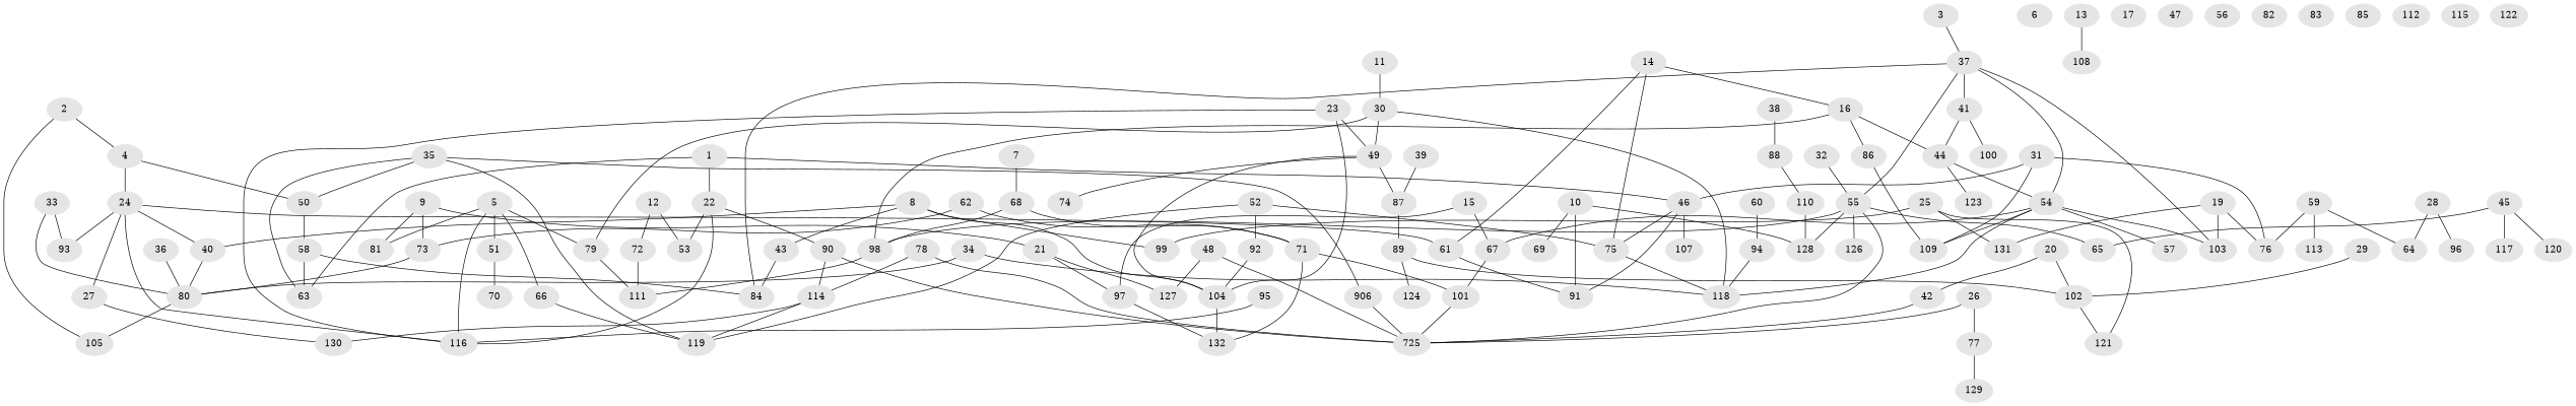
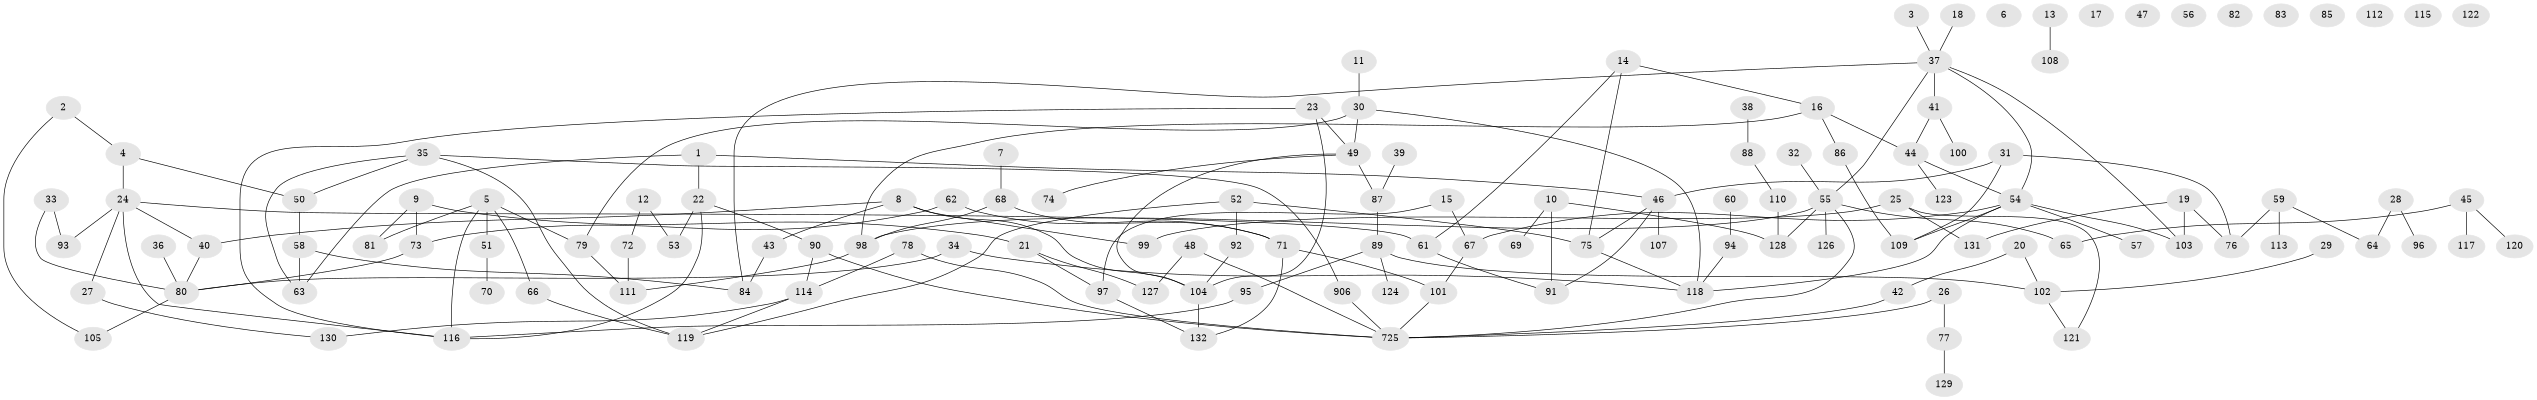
  graph {
    node [color=gray90 style=filled]
    1
    22
    46
    63
    116
    53
    90
    91
    75
    107
    2
    4
    105
    24
    50
    3
    37
    103
    55
    41
    54
    84
    40
    61
    27
    93
    58
    5
    51
    66
    79
    81
    70
    119
    111
    6
    7
    68
    98
    71
    8
    43
    99
    104
    80
    132
    9
    21
    73
    97
    127
    10
    69
    128
    11
    30
    49
    118
    12
    72
    13
    108
    14
    16
    44
    86
    15
    67
    101
    123
    109
    17
+   18
    19
    76
    131
    20
    42
    102
    n80 [label=725]
    121
    114
    23
    87
    74
    130
    25
    26
    77
    129
    28
    64
    96
    29
    31
    32
    65
    126
    33
    34
    35
    n102 [label=906]
    36
    100
    57
    38
    88
    110
    39
    89
    45
    117
    120
    47
    48
    52
    92
    56
    59
    113
    60
    94
    62
    78
    82
    83
    85
    95
    124
    112
    115
    122
    1 -- 22
    1 -- 46
    1 -- 63
    22 -- 116
    22 -- 53
    22 -- 90
    46 -- 91
    46 -- 75
    46 -- 107
    90 -- n80
    90 -- 114
    75 -- 118
    2 -- 4
    2 -- 105
    4 -- 24
    4 -- 50
    24 -- 116
    24 -- 40
    24 -- 61
    24 -- 27
    24 -- 93
    50 -- 58
    3 -- 37
    37 -- 103
    37 -- 55
    37 -- 41
    37 -- 54
    37 -- 84
    55 -- 98
    55 -- 128
    55 -- n80
    55 -- 65
    55 -- 126
    41 -- 44
    41 -- 100
    54 -- 103
    54 -- 118
    54 -- 67
    54 -- 109
    54 -- 57
    40 -- 80
    61 -- 91
    27 -- 130
    58 -- 63
    58 -- 84
    5 -- 116
    5 -- 51
    5 -- 66
    5 -- 79
    5 -- 81
    51 -- 70
    66 -- 119
    79 -- 111
    7 -- 68
    68 -- 98
    68 -- 71
    98 -- 111
    71 -- 132
    71 -- 101
    8 -- 40
    8 -- 43
    8 -- 99
    8 -- 104
    43 -- 84
    104 -- 132
    80 -- 105
    9 -- 81
    9 -- 21
    9 -- 73
    21 -- 97
    21 -- 127
    73 -- 80
    97 -- 132
    10 -- 91
    10 -- 69
    10 -- 128
    11 -- 30
    30 -- 79
    30 -- 49
    30 -- 118
    49 -- 104
    49 -- 87
    49 -- 74
    12 -- 53
    12 -- 72
    72 -- 111
    13 -- 108
    14 -- 75
    14 -- 61
    14 -- 16
    16 -- 98
    16 -- 44
    16 -- 86
    44 -- 54
    44 -- 123
    86 -- 109
    15 -- 97
    15 -- 67
    67 -- 101
    101 -- n80
+   18 -- 37
    19 -- 103
    19 -- 76
    19 -- 131
    20 -- 42
    20 -- 102
    42 -- n80
    102 -- 121
    114 -- 119
    114 -- 130
    23 -- 116
    23 -- 104
    23 -- 49
    87 -- 89
    25 -- 99
    25 -- 131
    25 -- 121
    26 -- n80
    26 -- 77
    77 -- 129
    28 -- 64
    28 -- 96
    29 -- 102
    31 -- 46
    31 -- 109
    31 -- 76
    32 -- 55
    33 -- 93
    33 -- 80
    34 -- 80
    34 -- 118
    35 -- 63
    35 -- 50
    35 -- 119
    35 -- n102
    n102 -- n80
    36 -- 80
    38 -- 88
    88 -- 110
    110 -- 128
    39 -- 87
    89 -- 102
+   89 -- 95
    89 -- 124
    45 -- 65
    45 -- 117
    45 -- 120
    48 -- 127
    48 -- n80
    52 -- 75
    52 -- 119
    52 -- 92
    92 -- 104
    59 -- 76
    59 -- 64
    59 -- 113
    60 -- 94
    94 -- 118
    62 -- 71
    62 -- 73
    78 -- n80
    78 -- 114
    95 -- 116
  }
